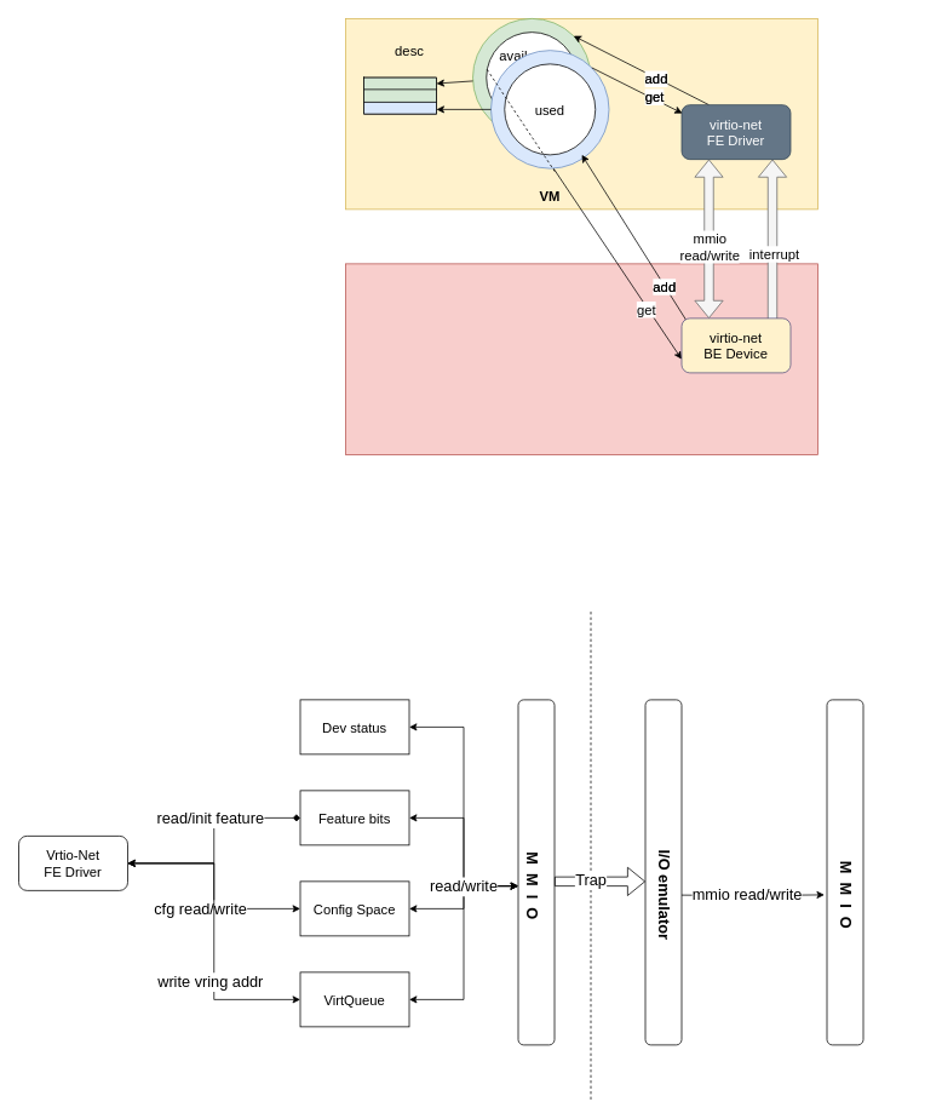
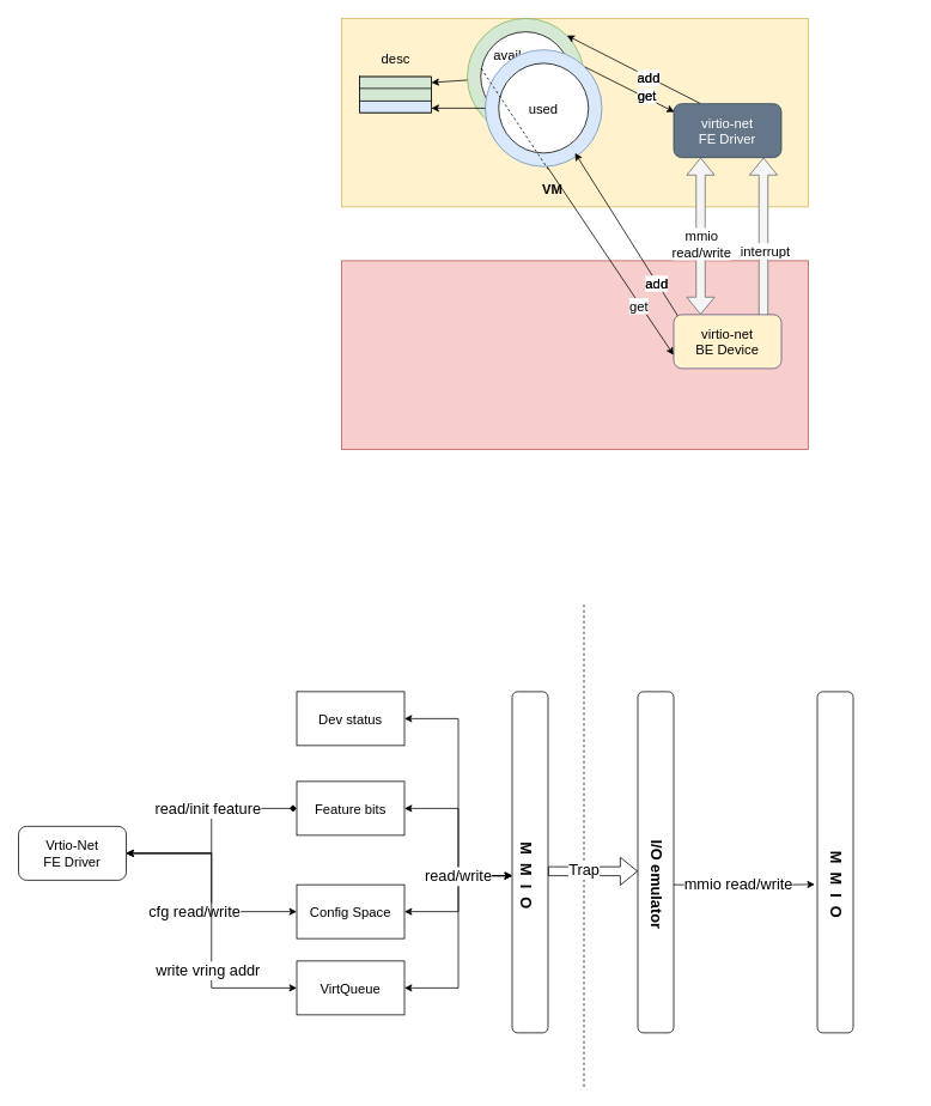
  <mxCell id="0" />
  <mxCell id="1" parent="0" />
  <mxCell id="2" value="" style="rounded=0;whiteSpace=wrap;html=1;fillColor=#fff2cc;strokeColor=#d6b656;" parent="1" vertex="1"><mxGeometry x="380" y="20" width="520" height="210" as="geometry" /></mxCell>
  <mxCell id="3" value="" style="rounded=0;whiteSpace=wrap;html=1;fillColor=#f8cecc;strokeColor=#b85450;" parent="1" vertex="1"><mxGeometry x="380" y="290" width="520" height="210" as="geometry" /></mxCell>
  <mxCell id="4" style="edgeStyle=none;rounded=0;orthogonalLoop=1;jettySize=auto;html=1;exitX=0;exitY=1;exitDx=0;exitDy=0;entryX=0;entryY=0.75;entryDx=0;entryDy=0;fontSize=15;" parent="1" source="10" target="40" edge="1"><mxGeometry relative="1" as="geometry" /></mxCell>
  <mxCell id="5" value="get" style="edgeLabel;html=1;align=center;verticalAlign=middle;resizable=0;points=[];fontSize=15;" parent="4" vertex="1" connectable="0"><mxGeometry x="0.344" y="-4" relative="1" as="geometry"><mxPoint x="34" y="47" as="offset" /></mxGeometry></mxCell>
- <mxCell id="6" value="&lt;b&gt;&lt;font style=&quot;font-size: 15px;&quot;&gt;VM&lt;/font&gt;&lt;/b&gt;" style="text;html=1;strokeColor=none;fillColor=none;align=center;verticalAlign=middle;whiteSpace=wrap;rounded=0;" parent="1" vertex="1"><mxGeometry x="575" y="200" width="60" height="30" as="geometry" /></mxCell>
+ <mxCell id="6" value="&lt;b&gt;&lt;font style=&quot;font-size: 15px;&quot;&gt;VM&lt;/font&gt;&lt;/b&gt;" style="text;html=1;strokeColor=none;fillColor=none;align=center;verticalAlign=middle;whiteSpace=wrap;rounded=0;" parent="1" vertex="1"><mxGeometry x="585" y="195" width="60" height="30" as="geometry" /></mxCell>
  <mxCell id="7" value="" style="ellipse;whiteSpace=wrap;html=1;aspect=fixed;fontSize=15;fillColor=#d5e8d4;strokeColor=#82b366;" parent="1" vertex="1"><mxGeometry x="520" y="20" width="130" height="130" as="geometry" /></mxCell>
  <mxCell id="8" value="" style="ellipse;whiteSpace=wrap;html=1;aspect=fixed;fontSize=15;fillColor=default;" parent="1" vertex="1"><mxGeometry x="535" y="35" width="100" height="100" as="geometry" /></mxCell>
  <mxCell id="9" style="edgeStyle=none;rounded=0;orthogonalLoop=1;jettySize=auto;html=1;entryX=1;entryY=0.5;entryDx=0;entryDy=0;fontSize=15;" parent="1" source="7" target="27" edge="1"><mxGeometry relative="1" as="geometry" /></mxCell>
  <mxCell id="10" value="avail" style="text;html=1;strokeColor=none;fillColor=none;align=center;verticalAlign=middle;whiteSpace=wrap;rounded=0;fontSize=15;" parent="1" vertex="1"><mxGeometry x="535" y="45" width="60" height="30" as="geometry" /></mxCell>
  <mxCell id="11" value="" style="group" parent="1" vertex="1" connectable="0"><mxGeometry x="540" y="55" width="130" height="130" as="geometry" /></mxCell>
  <mxCell id="12" value="" style="ellipse;whiteSpace=wrap;html=1;aspect=fixed;fontSize=15;fillColor=#dae8fc;strokeColor=#6c8ebf;" parent="11" vertex="1"><mxGeometry width="130" height="130" as="geometry" /></mxCell>
  <mxCell id="13" value="" style="ellipse;whiteSpace=wrap;html=1;aspect=fixed;fontSize=15;fillColor=default;" parent="11" vertex="1"><mxGeometry x="15" y="15" width="100" height="100" as="geometry" /></mxCell>
  <mxCell id="14" value="used" style="text;html=1;strokeColor=none;fillColor=none;align=center;verticalAlign=middle;whiteSpace=wrap;rounded=0;fontSize=15;" parent="11" vertex="1"><mxGeometry x="35" y="50" width="60" height="30" as="geometry" /></mxCell>
  <mxCell id="15" style="edgeStyle=none;rounded=0;orthogonalLoop=1;jettySize=auto;html=1;exitX=0.25;exitY=0;exitDx=0;exitDy=0;entryX=1;entryY=0;entryDx=0;entryDy=0;fontSize=15;" parent="1" source="18" target="7" edge="1"><mxGeometry relative="1" as="geometry" /></mxCell>
  <mxCell id="16" value="add" style="edgeLabel;html=1;align=center;verticalAlign=middle;resizable=0;points=[];fontSize=15;" parent="15" vertex="1" connectable="0"><mxGeometry x="-0.21" relative="1" as="geometry"><mxPoint as="offset" /></mxGeometry></mxCell>
  <mxCell id="17" value="add" style="edgeLabel;html=1;align=center;verticalAlign=middle;resizable=0;points=[];fontSize=15;labelBackgroundColor=none;fontColor=default;" parent="15" vertex="1" connectable="0"><mxGeometry x="-0.21" relative="1" as="geometry"><mxPoint as="offset" /></mxGeometry></mxCell>
  <mxCell id="18" value="virtio-net&lt;br&gt;FE Driver" style="rounded=1;whiteSpace=wrap;html=1;fontSize=15;fillColor=#647687;strokeColor=#314354;fontColor=#ffffff;" parent="1" vertex="1"><mxGeometry x="750" y="115" width="120" height="60" as="geometry" /></mxCell>
  <mxCell id="19" value="" style="shape=table;startSize=0;container=1;collapsible=0;childLayout=tableLayout;fontSize=15;fillColor=default;" parent="1" vertex="1"><mxGeometry x="400" y="85" width="80" height="40" as="geometry" /></mxCell>
  <mxCell id="20" value="" style="shape=tableRow;horizontal=0;startSize=0;swimlaneHead=0;swimlaneBody=0;top=0;left=0;bottom=0;right=0;collapsible=0;dropTarget=0;fillColor=none;points=[[0,0.5],[1,0.5]];portConstraint=eastwest;fontSize=15;" parent="19" vertex="1"><mxGeometry width="80" height="13" as="geometry" /></mxCell>
  <mxCell id="21" value="" style="shape=partialRectangle;html=1;whiteSpace=wrap;connectable=0;overflow=hidden;fillColor=#d5e8d4;top=0;left=0;bottom=0;right=0;pointerEvents=1;fontSize=15;strokeColor=#82b366;" parent="20" vertex="1"><mxGeometry width="80" height="13" as="geometry"><mxRectangle width="80" height="13" as="alternateBounds" /></mxGeometry></mxCell>
  <mxCell id="22" value="" style="shape=tableRow;horizontal=0;startSize=0;swimlaneHead=0;swimlaneBody=0;top=0;left=0;bottom=0;right=0;collapsible=0;dropTarget=0;fillColor=none;points=[[0,0.5],[1,0.5]];portConstraint=eastwest;fontSize=15;" parent="19" vertex="1"><mxGeometry y="13" width="80" height="14" as="geometry" /></mxCell>
  <mxCell id="23" value="" style="shape=partialRectangle;html=1;whiteSpace=wrap;connectable=0;overflow=hidden;fillColor=#d5e8d4;top=0;left=0;bottom=0;right=0;pointerEvents=1;fontSize=15;strokeColor=#82b366;" parent="22" vertex="1"><mxGeometry width="80" height="14" as="geometry"><mxRectangle width="80" height="14" as="alternateBounds" /></mxGeometry></mxCell>
  <mxCell id="24" value="" style="shape=tableRow;horizontal=0;startSize=0;swimlaneHead=0;swimlaneBody=0;top=0;left=0;bottom=0;right=0;collapsible=0;dropTarget=0;fillColor=none;points=[[0,0.5],[1,0.5]];portConstraint=eastwest;fontSize=15;" parent="19" vertex="1"><mxGeometry y="27" width="80" height="13" as="geometry" /></mxCell>
  <mxCell id="25" value="" style="shape=partialRectangle;html=1;whiteSpace=wrap;connectable=0;overflow=hidden;fillColor=#dae8fc;top=0;left=0;bottom=0;right=0;pointerEvents=1;fontSize=15;strokeColor=#6c8ebf;" parent="24" vertex="1"><mxGeometry width="80" height="13" as="geometry"><mxRectangle width="80" height="13" as="alternateBounds" /></mxGeometry></mxCell>
  <mxCell id="26" value="" style="shape=table;startSize=0;container=1;collapsible=0;childLayout=tableLayout;fontSize=15;fillColor=none;strokeColor=default;" parent="1" vertex="1"><mxGeometry x="400" y="85" width="80" height="40" as="geometry" /></mxCell>
  <mxCell id="27" value="" style="shape=tableRow;horizontal=0;startSize=0;swimlaneHead=0;swimlaneBody=0;top=0;left=0;bottom=0;right=0;collapsible=0;dropTarget=0;fillColor=none;points=[[0,0.5],[1,0.5]];portConstraint=eastwest;fontSize=15;" parent="26" vertex="1"><mxGeometry width="80" height="13" as="geometry" /></mxCell>
  <mxCell id="28" value="" style="shape=partialRectangle;html=1;whiteSpace=wrap;connectable=0;overflow=hidden;fillColor=none;top=0;left=0;bottom=0;right=0;pointerEvents=1;fontSize=15;" parent="27" vertex="1"><mxGeometry width="80" height="13" as="geometry"><mxRectangle width="80" height="13" as="alternateBounds" /></mxGeometry></mxCell>
  <mxCell id="29" value="" style="shape=tableRow;horizontal=0;startSize=0;swimlaneHead=0;swimlaneBody=0;top=0;left=0;bottom=0;right=0;collapsible=0;dropTarget=0;fillColor=none;points=[[0,0.5],[1,0.5]];portConstraint=eastwest;fontSize=15;" parent="26" vertex="1"><mxGeometry y="13" width="80" height="14" as="geometry" /></mxCell>
  <mxCell id="30" value="" style="shape=partialRectangle;html=1;whiteSpace=wrap;connectable=0;overflow=hidden;fillColor=none;top=0;left=0;bottom=0;right=0;pointerEvents=1;fontSize=15;" parent="29" vertex="1"><mxGeometry width="80" height="14" as="geometry"><mxRectangle width="80" height="14" as="alternateBounds" /></mxGeometry></mxCell>
  <mxCell id="31" value="" style="shape=tableRow;horizontal=0;startSize=0;swimlaneHead=0;swimlaneBody=0;top=0;left=0;bottom=0;right=0;collapsible=0;dropTarget=0;fillColor=none;points=[[0,0.5],[1,0.5]];portConstraint=eastwest;fontSize=15;" parent="26" vertex="1"><mxGeometry y="27" width="80" height="13" as="geometry" /></mxCell>
  <mxCell id="32" value="" style="shape=partialRectangle;html=1;whiteSpace=wrap;connectable=0;overflow=hidden;fillColor=none;top=0;left=0;bottom=0;right=0;pointerEvents=1;fontSize=15;" parent="31" vertex="1"><mxGeometry width="80" height="13" as="geometry"><mxRectangle width="80" height="13" as="alternateBounds" /></mxGeometry></mxCell>
- <mxCell id="33" value="desc" style="text;html=1;align=center;verticalAlign=middle;resizable=0;points=[];autosize=1;strokeColor=none;fillColor=none;fontSize=15;" parent="1" vertex="1"><mxGeometry x="420" y="40" width="60" height="30" as="geometry" /></mxCell>
+ <mxCell id="33" value="desc" style="text;html=1;align=center;verticalAlign=middle;resizable=0;points=[];autosize=1;strokeColor=none;fillColor=none;fontSize=15;" parent="1" vertex="1"><mxGeometry x="410" y="50" width="60" height="30" as="geometry" /></mxCell>
  <mxCell id="34" style="edgeStyle=none;rounded=0;orthogonalLoop=1;jettySize=auto;html=1;fontSize=15;" parent="1" edge="1"><mxGeometry relative="1" as="geometry"><mxPoint x="540" y="120" as="sourcePoint" /><mxPoint x="480" y="120" as="targetPoint" /></mxGeometry></mxCell>
  <mxCell id="35" value="" style="shape=flexArrow;endArrow=classic;html=1;rounded=0;fontSize=15;fillColor=#f5f5f5;strokeColor=#666666;" parent="1" edge="1"><mxGeometry width="50" height="50" relative="1" as="geometry"><mxPoint x="850" y="355" as="sourcePoint" /><mxPoint x="850" y="175" as="targetPoint" /></mxGeometry></mxCell>
  <mxCell id="36" value="interrupt" style="edgeLabel;html=1;align=center;verticalAlign=middle;resizable=0;points=[];fontSize=15;" parent="35" vertex="1" connectable="0"><mxGeometry x="-0.145" y="-1" relative="1" as="geometry"><mxPoint as="offset" /></mxGeometry></mxCell>
  <mxCell id="37" style="edgeStyle=none;rounded=0;orthogonalLoop=1;jettySize=auto;html=1;fontSize=15;" parent="1" edge="1"><mxGeometry relative="1" as="geometry"><mxPoint x="760" y="360" as="sourcePoint" /><mxPoint x="640" y="170" as="targetPoint" /></mxGeometry></mxCell>
  <mxCell id="38" value="add" style="edgeLabel;html=1;align=center;verticalAlign=middle;resizable=0;points=[];fontSize=15;" parent="37" vertex="1" connectable="0"><mxGeometry x="-0.521" y="1" relative="1" as="geometry"><mxPoint as="offset" /></mxGeometry></mxCell>
  <mxCell id="39" value="add" style="edgeLabel;html=1;align=center;verticalAlign=middle;resizable=0;points=[];fontSize=15;labelBackgroundColor=none;" parent="37" vertex="1" connectable="0"><mxGeometry x="-0.521" y="1" relative="1" as="geometry"><mxPoint as="offset" /></mxGeometry></mxCell>
  <mxCell id="40" value="virtio-net&lt;br&gt;BE Device" style="rounded=1;whiteSpace=wrap;html=1;fontSize=15;fillColor=#fff2cc;strokeColor=#56517e;" parent="1" vertex="1"><mxGeometry x="750" y="350" width="120" height="60" as="geometry" /></mxCell>
  <mxCell id="41" value="" style="shape=flexArrow;endArrow=classic;startArrow=classic;html=1;rounded=0;fontSize=15;entryX=0.25;entryY=1;entryDx=0;entryDy=0;exitX=0.25;exitY=0;exitDx=0;exitDy=0;fillColor=#f5f5f5;strokeColor=#666666;" parent="1" source="40" target="18" edge="1"><mxGeometry width="100" height="100" relative="1" as="geometry"><mxPoint x="710" y="300" as="sourcePoint" /><mxPoint x="810" y="200" as="targetPoint" /></mxGeometry></mxCell>
  <mxCell id="42" value="mmio&lt;br&gt;read/write" style="edgeLabel;html=1;align=center;verticalAlign=middle;resizable=0;points=[];fontSize=15;" parent="41" vertex="1" connectable="0"><mxGeometry x="0.428" y="-3" relative="1" as="geometry"><mxPoint x="-3" y="45" as="offset" /></mxGeometry></mxCell>
  <mxCell id="43" value="" style="endArrow=none;dashed=1;html=1;rounded=0;fontSize=15;exitX=0.541;exitY=1.026;exitDx=0;exitDy=0;exitPerimeter=0;entryX=0;entryY=1;entryDx=0;entryDy=0;" parent="1" source="12" target="10" edge="1"><mxGeometry width="50" height="50" relative="1" as="geometry"><mxPoint x="420" y="280" as="sourcePoint" /><mxPoint x="540" y="70" as="targetPoint" /></mxGeometry></mxCell>
  <mxCell id="44" style="edgeStyle=none;rounded=0;orthogonalLoop=1;jettySize=auto;html=1;exitX=1;exitY=0;exitDx=0;exitDy=0;fontSize=15;entryX=0.006;entryY=0.154;entryDx=0;entryDy=0;entryPerimeter=0;" parent="1" source="12" target="18" edge="1"><mxGeometry relative="1" as="geometry" /></mxCell>
  <mxCell id="45" value="get" style="edgeLabel;html=1;align=center;verticalAlign=middle;resizable=0;points=[];fontSize=15;" parent="44" vertex="1" connectable="0"><mxGeometry x="-0.119" relative="1" as="geometry"><mxPoint x="25" y="9" as="offset" /></mxGeometry></mxCell>
  <mxCell id="46" value="get" style="edgeLabel;align=center;verticalAlign=middle;resizable=0;points=[];fontSize=15;labelBackgroundColor=none;html=1;" parent="44" vertex="1" connectable="0"><mxGeometry x="-0.119" relative="1" as="geometry"><mxPoint x="25" y="9" as="offset" /></mxGeometry></mxCell>
  <mxCell id="47" value="Vrtio-Net&lt;br&gt;FE Driver" style="whiteSpace=wrap;html=1;labelBackgroundColor=none;strokeColor=default;fontSize=15;fontColor=default;fillColor=none;rounded=1;" parent="1" vertex="1"><mxGeometry x="20" y="920" width="120" height="60" as="geometry" /></mxCell>
  <mxCell id="48" value="Dev status" style="rounded=0;whiteSpace=wrap;html=1;labelBackgroundColor=none;strokeColor=default;fontSize=15;fontColor=default;fillColor=none;" parent="1" vertex="1"><mxGeometry x="330" y="770" width="120" height="60" as="geometry" /></mxCell>
  <mxCell id="49" value="Feature bits" style="rounded=0;whiteSpace=wrap;html=1;labelBackgroundColor=none;strokeColor=default;fontSize=15;fontColor=default;fillColor=none;" parent="1" vertex="1"><mxGeometry x="330" y="870" width="120" height="60" as="geometry" /></mxCell>
- <mxCell id="50" value="Config Space" style="rounded=0;whiteSpace=wrap;html=1;labelBackgroundColor=none;strokeColor=default;fontSize=15;fontColor=default;fillColor=none;" parent="1" vertex="1"><mxGeometry x="330" y="970" width="120" height="60" as="geometry" /></mxCell>
+ <mxCell id="50" value="Config Space" style="rounded=0;whiteSpace=wrap;html=1;labelBackgroundColor=none;strokeColor=default;fontSize=15;fontColor=default;fillColor=none;" parent="1" vertex="1"><mxGeometry x="330" y="985" width="120" height="60" as="geometry" /></mxCell>
  <mxCell id="51" value="VirtQueue" style="rounded=0;whiteSpace=wrap;html=1;labelBackgroundColor=none;strokeColor=default;fontSize=15;fontColor=default;fillColor=none;" parent="1" vertex="1"><mxGeometry x="330" y="1070" width="120" height="60" as="geometry" /></mxCell>
  <mxCell id="52" value="" style="endArrow=none;dashed=1;html=1;rounded=0;fontSize=15;fontColor=default;" parent="1" edge="1"><mxGeometry width="50" height="50" relative="1" as="geometry"><mxPoint x="650" y="1210" as="sourcePoint" /><mxPoint x="650" y="670" as="targetPoint" /></mxGeometry></mxCell>
  <mxCell id="53" value="" style="rounded=1;whiteSpace=wrap;html=1;labelBackgroundColor=none;strokeColor=default;fontSize=15;fontColor=default;fillColor=none;" parent="1" vertex="1"><mxGeometry x="570" y="770" width="40" height="380" as="geometry" /></mxCell>
  <mxCell id="54" value="" style="endArrow=diamond;startArrow=classic;html=1;rounded=0;fontSize=15;fontColor=default;exitX=1;exitY=0.5;exitDx=0;exitDy=0;entryX=0;entryY=0.5;entryDx=0;entryDy=0;edgeStyle=orthogonalEdgeStyle;" parent="1" source="47" target="49" edge="1"><mxGeometry width="50" height="50" relative="1" as="geometry"><mxPoint y="1060" as="sourcePoint" x="210" /><mxPoint x="260" y="1010" as="targetPoint" /></mxGeometry></mxCell>
  <mxCell id="55" value="read/init feature" style="edgeLabel;html=1;align=center;verticalAlign=middle;resizable=0;points=[];fontSize=17;fontColor=default;" parent="54" vertex="1" connectable="0"><mxGeometry x="0.497" y="2" relative="1" as="geometry"><mxPoint x="-40" y="2" as="offset" /></mxGeometry></mxCell>
  <mxCell id="56" value="" style="endArrow=classic;startArrow=classic;html=1;rounded=0;fontSize=15;fontColor=default;entryX=1;entryY=0.5;entryDx=0;entryDy=0;exitX=0;exitY=0.5;exitDx=0;exitDy=0;edgeStyle=orthogonalEdgeStyle;" parent="1" source="50" target="47" edge="1"><mxGeometry width="50" height="50" relative="1" as="geometry"><mxPoint y="1110" as="sourcePoint" x="210" /><mxPoint x="260" y="1060" as="targetPoint" /></mxGeometry></mxCell>
  <mxCell id="57" value="cfg read/write" style="edgeLabel;html=1;align=center;verticalAlign=middle;resizable=0;points=[];fontSize=17;fontColor=default;" parent="56" vertex="1" connectable="0"><mxGeometry x="-0.417" y="-2" relative="1" as="geometry"><mxPoint x="-41" y="2" as="offset" /></mxGeometry></mxCell>
  <mxCell id="58" value="" style="endArrow=open;startArrow=classic;html=1;rounded=0;fontSize=15;fontColor=default;entryX=1;entryY=0.5;entryDx=0;entryDy=0;exitX=0;exitY=0.5;exitDx=0;exitDy=0;edgeStyle=orthogonalEdgeStyle;" parent="1" source="51" target="47" edge="1"><mxGeometry width="50" height="50" relative="1" as="geometry"><mxPoint x="130" y="1130" as="sourcePoint" /><mxPoint x="180" y="1080" as="targetPoint" /></mxGeometry></mxCell>
  <mxCell id="59" value="write vring addr" style="edgeLabel;html=1;align=center;verticalAlign=middle;resizable=0;points=[];fontSize=17;fontColor=default;" parent="58" vertex="1" connectable="0"><mxGeometry x="-0.609" y="-2" relative="1" as="geometry"><mxPoint x="-34" y="-18" as="offset" /></mxGeometry></mxCell>
  <mxCell id="60" value="&lt;b&gt;&lt;font style=&quot;font-size: 17px;&quot;&gt;M&amp;nbsp; M&amp;nbsp; I&amp;nbsp; O&lt;/font&gt;&lt;/b&gt;" style="text;html=1;strokeColor=none;fillColor=none;align=center;verticalAlign=middle;whiteSpace=wrap;rounded=0;labelBackgroundColor=none;fontSize=15;fontColor=default;rotation=90;" parent="1" vertex="1"><mxGeometry x="500" y="960" width="170" height="30" as="geometry" /></mxCell>
  <mxCell id="61" value="" style="endArrow=classic;startArrow=classic;html=1;rounded=0;fontSize=15;fontColor=default;edgeStyle=orthogonalEdgeStyle;exitX=0.5;exitY=1;exitDx=0;exitDy=0;entryX=1;entryY=0.5;entryDx=0;entryDy=0;" parent="1" source="60" target="48" edge="1"><mxGeometry width="50" height="50" relative="1" as="geometry"><mxPoint x="150" y="960" as="sourcePoint" /><mxPoint x="340" y="810" as="targetPoint" /></mxGeometry></mxCell>
  <mxCell id="62" value="" style="endArrow=classic;startArrow=classic;html=1;rounded=0;fontSize=15;fontColor=default;edgeStyle=orthogonalEdgeStyle;entryX=1;entryY=0.5;entryDx=0;entryDy=0;exitX=0.5;exitY=1;exitDx=0;exitDy=0;" parent="1" source="60" target="49" edge="1"><mxGeometry width="50" height="50" relative="1" as="geometry"><mxPoint x="530" y="980" as="sourcePoint" /><mxPoint x="460" y="890" as="targetPoint" /></mxGeometry></mxCell>
  <mxCell id="63" value="" style="endArrow=classic;startArrow=classic;html=1;rounded=0;fontSize=15;fontColor=default;edgeStyle=orthogonalEdgeStyle;entryX=1;entryY=0.5;entryDx=0;entryDy=0;exitX=0.5;exitY=1;exitDx=0;exitDy=0;" parent="1" source="60" target="50" edge="1"><mxGeometry width="50" height="50" relative="1" as="geometry"><mxPoint x="530" y="980" as="sourcePoint" /><mxPoint x="460" y="910" as="targetPoint" /></mxGeometry></mxCell>
  <mxCell id="64" value="" style="endArrow=classic;startArrow=classic;html=1;rounded=0;fontSize=15;fontColor=default;edgeStyle=orthogonalEdgeStyle;entryX=1;entryY=0.5;entryDx=0;entryDy=0;exitX=0.5;exitY=1;exitDx=0;exitDy=0;" parent="1" source="60" target="51" edge="1"><mxGeometry width="50" height="50" relative="1" as="geometry"><mxPoint x="545" y="985" as="sourcePoint" /><mxPoint x="460" y="1010" as="targetPoint" /></mxGeometry></mxCell>
  <mxCell id="65" value="read/write" style="edgeLabel;html=1;align=center;verticalAlign=middle;resizable=0;points=[];fontSize=17;fontColor=default;" parent="64" vertex="1" connectable="0"><mxGeometry x="-0.659" y="1" relative="1" as="geometry"><mxPoint x="-19" y="-1" as="offset" /></mxGeometry></mxCell>
  <mxCell id="66" value="" style="shape=flexArrow;endArrow=classic;html=1;rounded=0;fontSize=17;fontColor=default;" parent="1" edge="1"><mxGeometry width="50" height="50" relative="1" as="geometry"><mxPoint x="610" y="970" as="sourcePoint" /><mxPoint x="710" y="970" as="targetPoint" /></mxGeometry></mxCell>
  <mxCell id="67" value="Trap" style="edgeLabel;html=1;align=center;verticalAlign=middle;resizable=0;points=[];fontSize=17;fontColor=default;" parent="66" vertex="1" connectable="0"><mxGeometry x="-0.22" y="2" relative="1" as="geometry"><mxPoint as="offset" /></mxGeometry></mxCell>
  <mxCell id="68" value="" style="rounded=1;whiteSpace=wrap;html=1;labelBackgroundColor=none;strokeColor=default;fontSize=15;fontColor=default;fillColor=none;" parent="1" vertex="1"><mxGeometry x="710" y="770" width="40" height="380" as="geometry" /></mxCell>
  <mxCell id="69" style="edgeStyle=orthogonalEdgeStyle;rounded=0;orthogonalLoop=1;jettySize=auto;html=1;entryX=-0.07;entryY=0.565;entryDx=0;entryDy=0;entryPerimeter=0;fontSize=17;fontColor=default;" parent="1" target="72" edge="1"><mxGeometry relative="1" as="geometry"><mxPoint x="750" y="985" as="sourcePoint" /></mxGeometry></mxCell>
  <mxCell id="70" value="mmio read/write" style="edgeLabel;html=1;align=center;verticalAlign=middle;resizable=0;points=[];fontSize=17;fontColor=default;" parent="69" vertex="1" connectable="0"><mxGeometry x="-0.234" y="3" relative="1" as="geometry"><mxPoint x="10" y="3" as="offset" /></mxGeometry></mxCell>
  <mxCell id="71" value="&lt;font style=&quot;&quot;&gt;&lt;span style=&quot;font-size: 17px;&quot;&gt;&lt;b&gt;I/O emulator&lt;/b&gt;&lt;/span&gt;&lt;br&gt;&lt;span style=&quot;font-size: 17px;&quot;&gt;&lt;b&gt;&amp;nbsp;&amp;nbsp;&lt;/b&gt;&lt;/span&gt;&lt;/font&gt;" style="text;html=1;strokeColor=none;fillColor=none;align=center;verticalAlign=middle;whiteSpace=wrap;rounded=0;labelBackgroundColor=none;fontSize=15;fontColor=default;rotation=90;" parent="1" vertex="1"><mxGeometry x="635" y="970" width="170" height="30" as="geometry" /></mxCell>
  <mxCell id="72" value="" style="rounded=1;whiteSpace=wrap;html=1;labelBackgroundColor=none;strokeColor=default;fontSize=15;fontColor=default;fillColor=none;" parent="1" vertex="1"><mxGeometry x="910" y="770" width="40" height="380" as="geometry" /></mxCell>
  <mxCell id="73" value="&lt;b&gt;&lt;font style=&quot;font-size: 17px;&quot;&gt;M&amp;nbsp; M&amp;nbsp; I&amp;nbsp; O&lt;/font&gt;&lt;/b&gt;" style="text;html=1;strokeColor=none;fillColor=none;align=center;verticalAlign=middle;whiteSpace=wrap;rounded=0;labelBackgroundColor=none;fontSize=15;fontColor=default;rotation=90;" parent="1" vertex="1"><mxGeometry x="845" y="970" width="170" height="30" as="geometry" /></mxCell>
